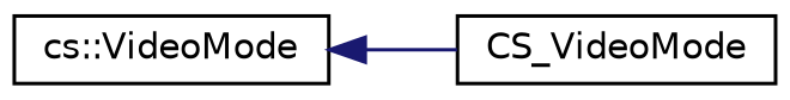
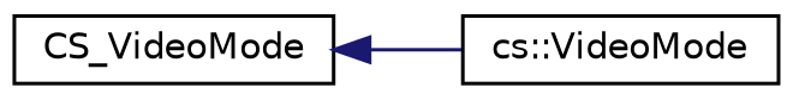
  digraph {
    rankdir=LR
    node [color=black fillcolor=white fontname=Helvetica fontsize=10 shape=record style=filled]
    n1 [height=0.2 label=CS_VideoMode width=0.4]
    n2 [height=0.2 label="cs::VideoMode" width=0.4]
-   n2 -> n1 [color=midnightblue dir=back fontname=Helvetica fontsize=10 labelfontname=Helvetica labelfontsize=10 style=solid]
+   n1 -> n2 [color=midnightblue dir=back fontname=Helvetica fontsize=10 labelfontname=Helvetica labelfontsize=10 style=solid]
  }
